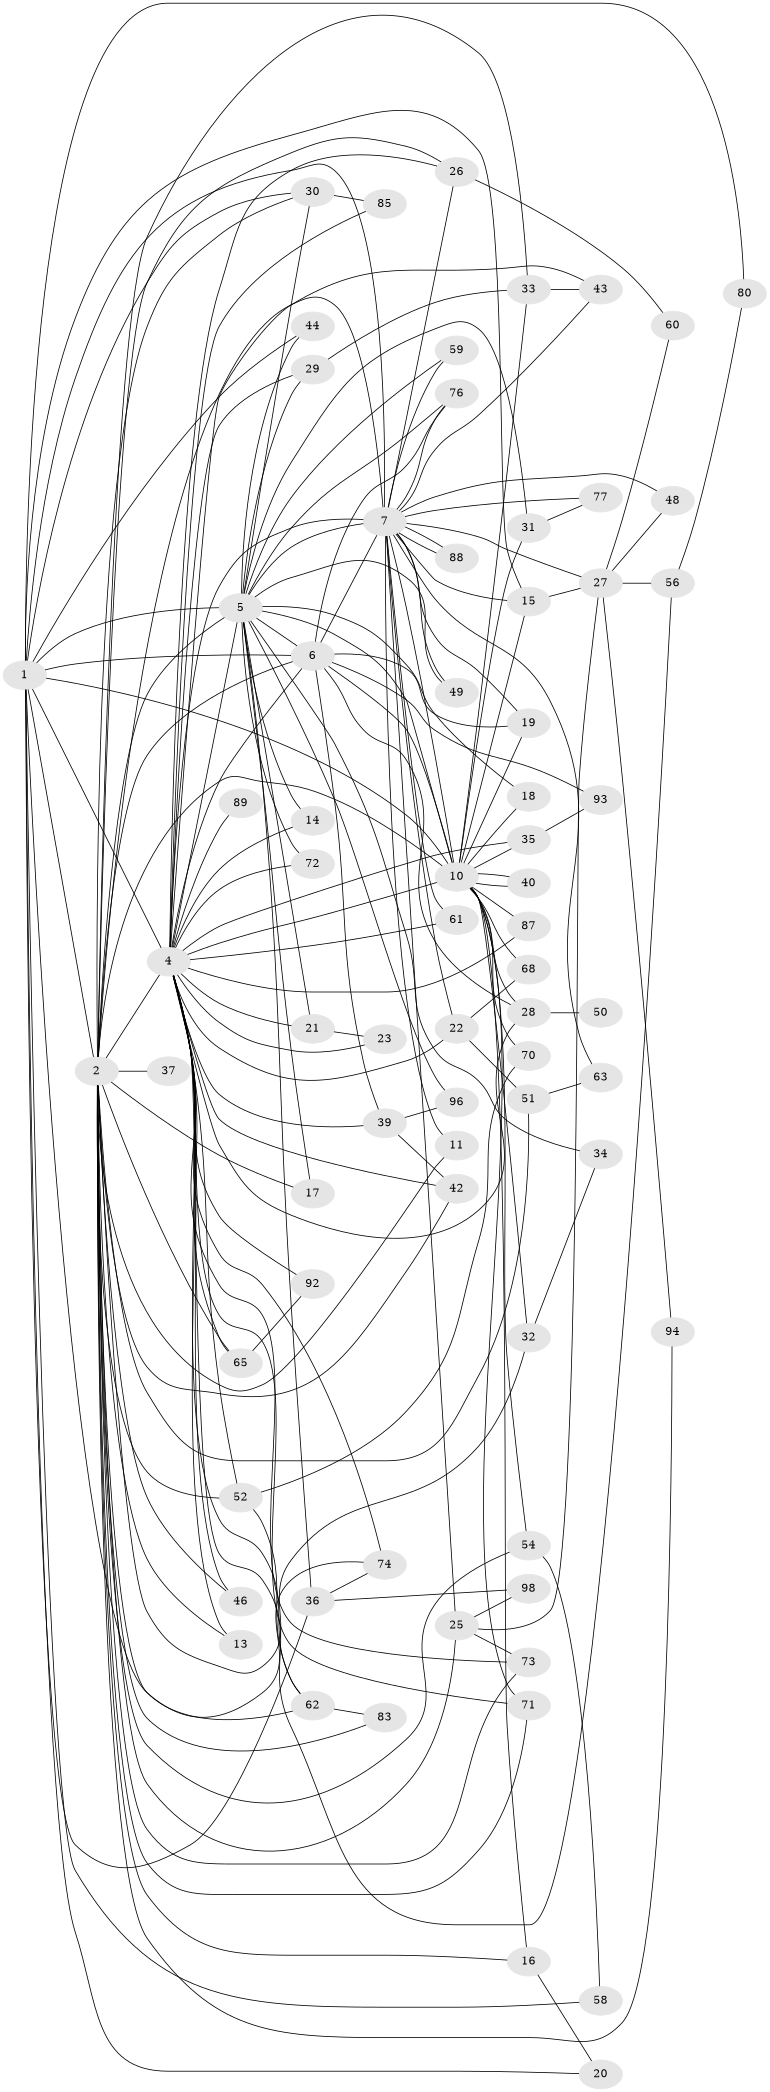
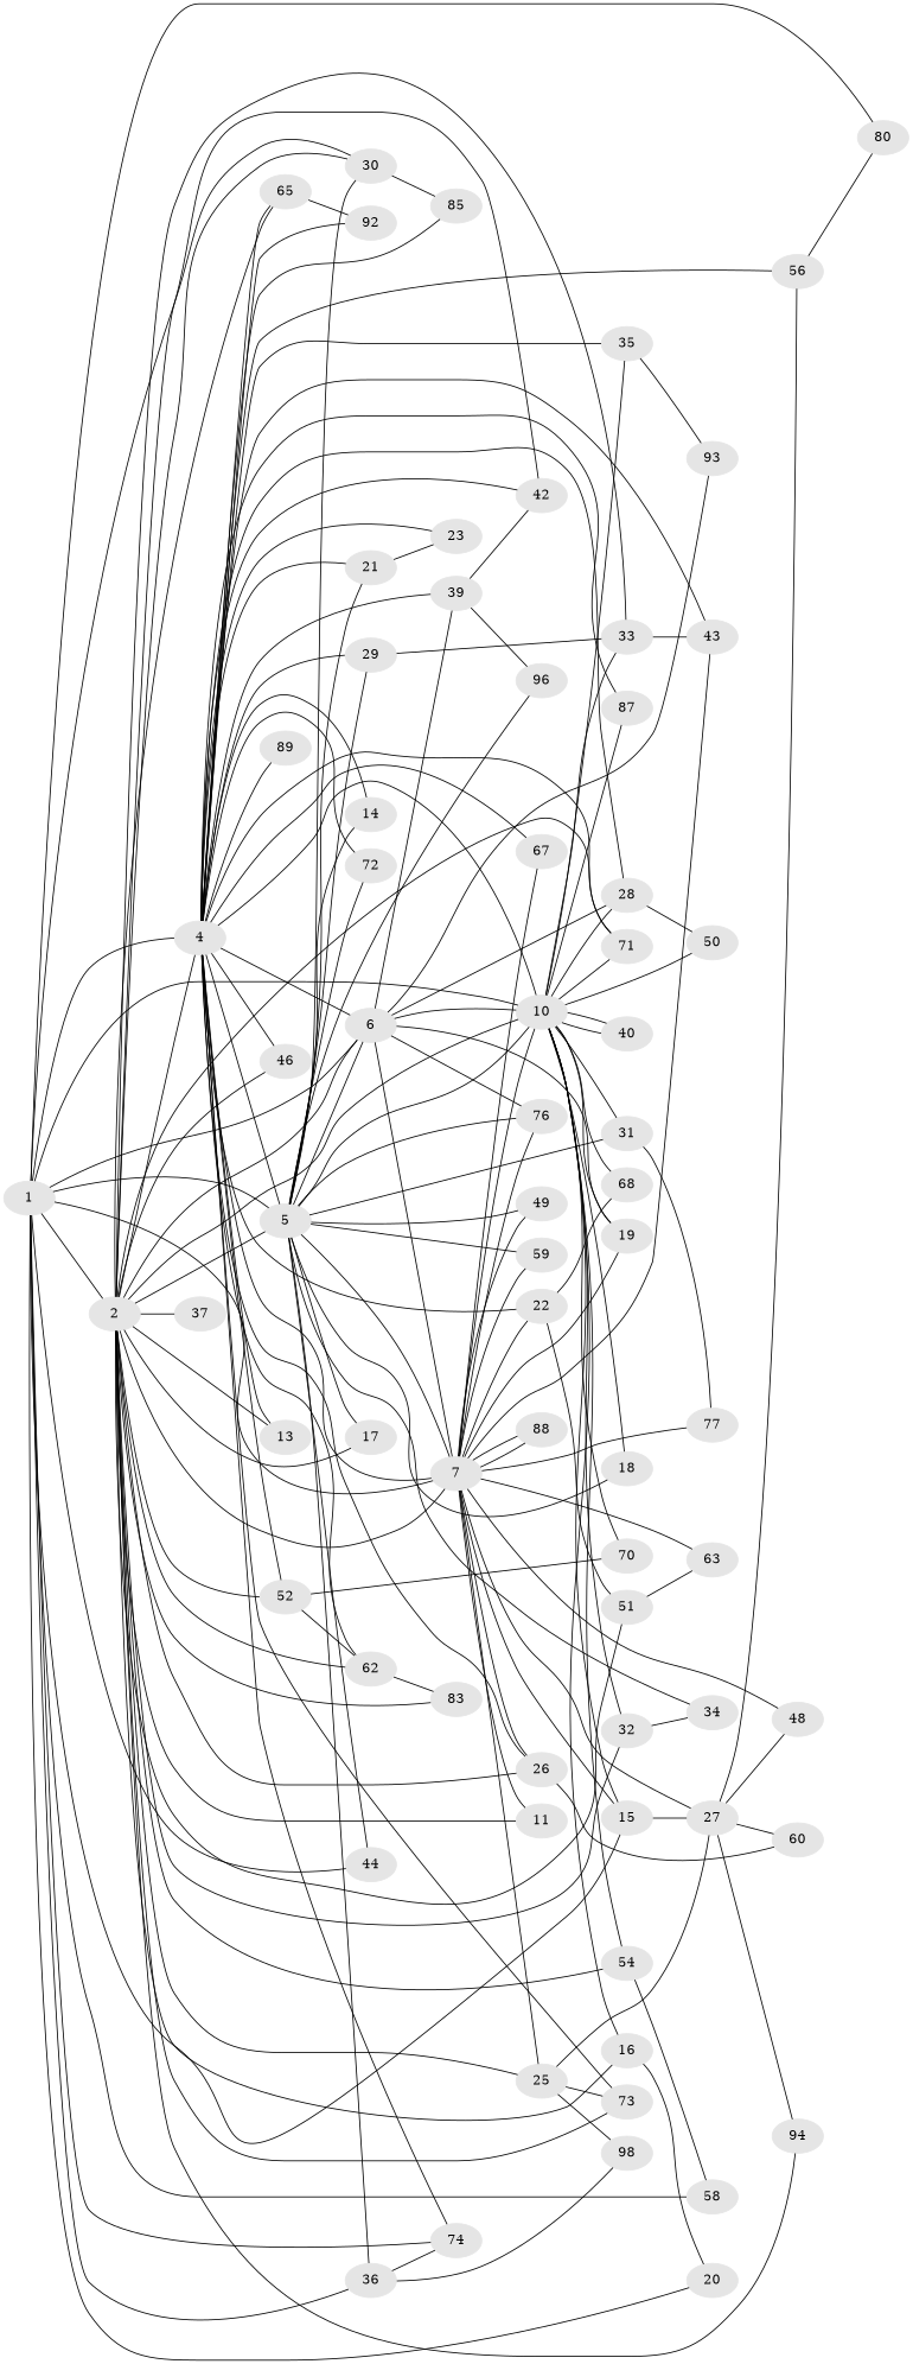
  graph {
    rankdir=LR
    node [color=gray90 style=filled]
    1 [super="+12"]
    2 [super="+3"]
    4 [super="+8"]
    5 [super="+9"]
    6 [super="+66"]
    7 [super="+24"]
    10 [super="+84"]
    15 [super="+53"]
    20
    30 [super="+75"]
    36
    44
    58 [super="+64"]
    74 [super="+78"]
    80
    11
    13
    16
    17
    25 [super="+91"]
    26 [super="+41"]
    32 [super="+67"]
    33 [super="+45"]
    37 [super="+55"]
    42
    n26 [label=46]
    51 [super="+69"]
    52
    54
    62 [super="+95"]
    65
    71 [super="+92"]
    73
    83
    94
    14
    21
    22
    23
    28 [super="+81"]
    29
    35 [super="+79"]
    39 [super="+46"]
    43 [super="+86"]
    56
-   61 [super="+90"]
+   61 [super="+90" label=67]
    72
    85
    87
    89
    n51 [label=92]
    18
    31
    34
    49
    59
    96
    76
    19 [super="+38"]
    93
    27 [super="+82"]
    48 [super="+57"]
    63
    77 [super="+99"]
    88
    40
    50
    68
    70
    98
    60
    1 -- 2 [weight=2]
    1 -- 4 [weight=2]
    1 -- 5 [weight=2]
    1 -- 6
    1 -- 7
    1 -- 10 [weight=2]
    1 -- 15
    1 -- 20
    1 -- 30
    1 -- 36
    1 -- 44
    1 -- 58 [weight=2]
    1 -- 74
    1 -- 80
    2 -- 4 [weight=4]
    2 -- 5 [weight=4]
    2 -- 6 [weight=2]
    2 -- 7 [weight=2]
    2 -- 10 [weight=2]
    2 -- 30
    2 -- 11
    2 -- 13
    2 -- 16
    2 -- 17
    2 -- 25
    2 -- 26
    2 -- 32 [weight=2]
    2 -- 33
    2 -- 37 [weight=3]
    2 -- 42
    2 -- n26
    2 -- 51 [weight=2]
    2 -- 52
    2 -- 54
    2 -- 62
    2 -- 65
    2 -- 71
    2 -- 73
    2 -- 83
    2 -- 94
    4 -- 5 [weight=4]
    4 -- 6 [weight=3]
    4 -- 7 [weight=2]
    4 -- 10 [weight=2]
    4 -- 74
    4 -- 13
    4 -- 26
    4 -- 42
    4 -- n26
    4 -- 52
    4 -- 62
    4 -- 65
    4 -- 71
    4 -- 73
    4 -- 14
    4 -- 21
    4 -- 22
    4 -- 23
    4 -- 28
    4 -- 29
    4 -- 35
    4 -- 39
    4 -- 43
    4 -- 56
    4 -- 61 [weight=2]
    4 -- 72
    4 -- 85
    4 -- 87
    4 -- 89
    4 -- n51
    5 -- 6 [weight=2]
    5 -- 7 [weight=2]
    5 -- 10 [weight=2]
    5 -- 30
    5 -- 36
    5 -- 44
    5 -- 17
    5 -- 14
    5 -- 21
    5 -- 29
    5 -- 72
    5 -- 18
    5 -- 31
    5 -- 34
    5 -- 49
    5 -- 59
    5 -- 96
    5 -- 76
    6 -- 7
    6 -- 10
    6 -- 28
    6 -- 39
    6 -- 76
    6 -- 19
    6 -- 93
    7 -- 10
    7 -- 15
    7 -- 11
    7 -- 25
    7 -- 26
    7 -- 22
    7 -- 43
    7 -- 61
    7 -- 49
    7 -- 59
    7 -- 76
    7 -- 19
    7 -- 27
    7 -- 48
    7 -- 63
    7 -- 77 [weight=2]
    7 -- 88
    7 -- 88
    10 -- 15
    10 -- 16
    10 -- 32
    10 -- 33
    10 -- 54
    10 -- 71 [weight=2]
    10 -- 28
    10 -- 35 [weight=2]
    10 -- 87
    10 -- 18
    10 -- 31
    10 -- 19
    10 -- 40
    10 -- 40
+   10 -- 50
    10 -- 68
    10 -- 70
    15 -- 27
    30 -- 85
    36 -- 74
    36 -- 98
    16 -- 20
    25 -- 73
    25 -- 27
    25 -- 98
    26 -- 60
    32 -- 34
    33 -- 43
    51 -- 63
    52 -- 62
    52 -- 70
    54 -- 58
    62 -- 83
    65 -- n51
    21 -- 23
    22 -- 51
    22 -- 68
    28 -- 50
    29 -- 33
    35 -- 93
    39 -- 42
    39 -- 96
    56 -- 80
    31 -- 77
    27 -- 94
    27 -- 56
    27 -- 48
    27 -- 60
  }
